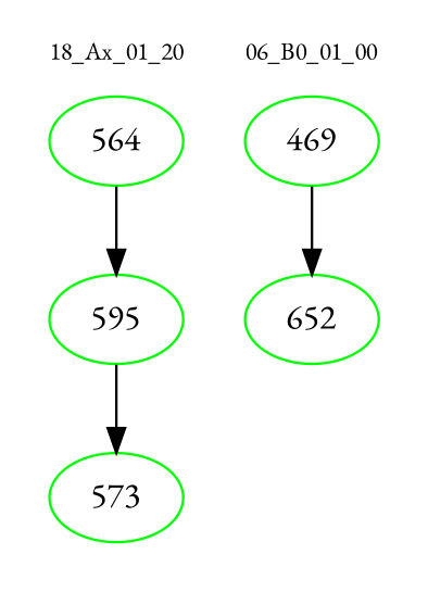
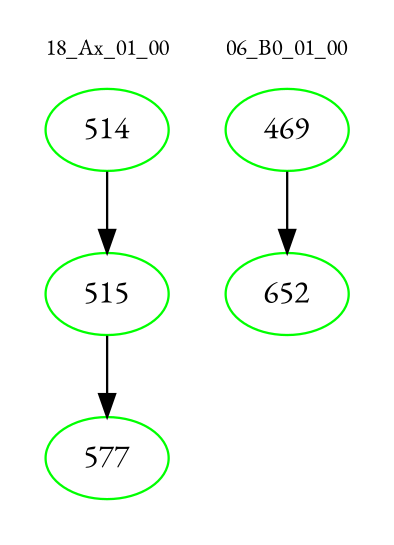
  digraph {
    fontname="EB Garamond"
    node [color=green fontname="EB Garamond"]
    edge [color=black fontname="EB Garamond"]
-   n1 [label=564]
-   n2 [label=595]
-   n3 [label=573]
+   n1 [label=514]
+   n2 [label=515]
+   n3 [label=577]
    n4 [label=469]
    n5 [label=652]
    subgraph cluster_1 {
      color=white
      fontsize=10
-     label="18_Ax_01_20"
+     label="18_Ax_01_00"
      n1
      n2
      n3
    }
    subgraph cluster_2 {
      color=white
      fontsize=10
      label="06_B0_01_00"
      n4
      n5
    }
    n1 -> n2
    n2 -> n3
    n4 -> n5
  }
